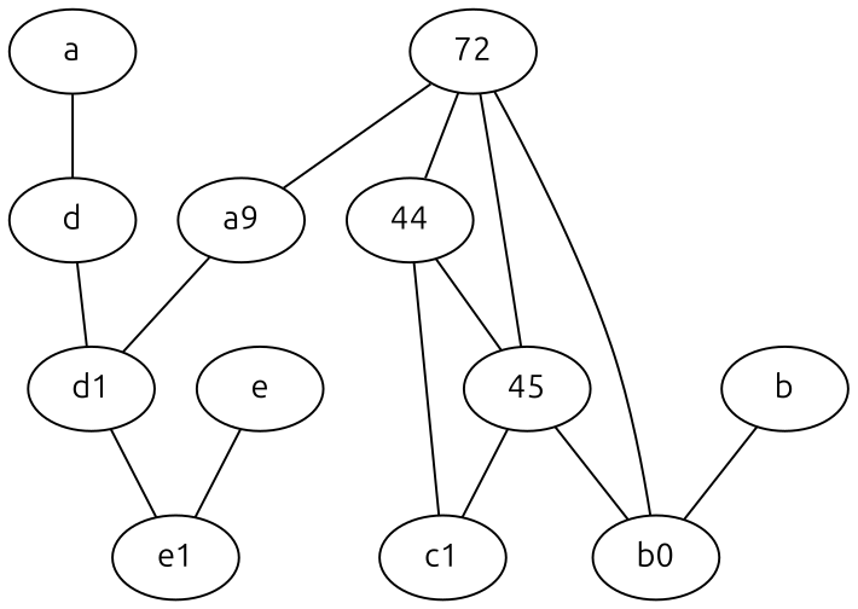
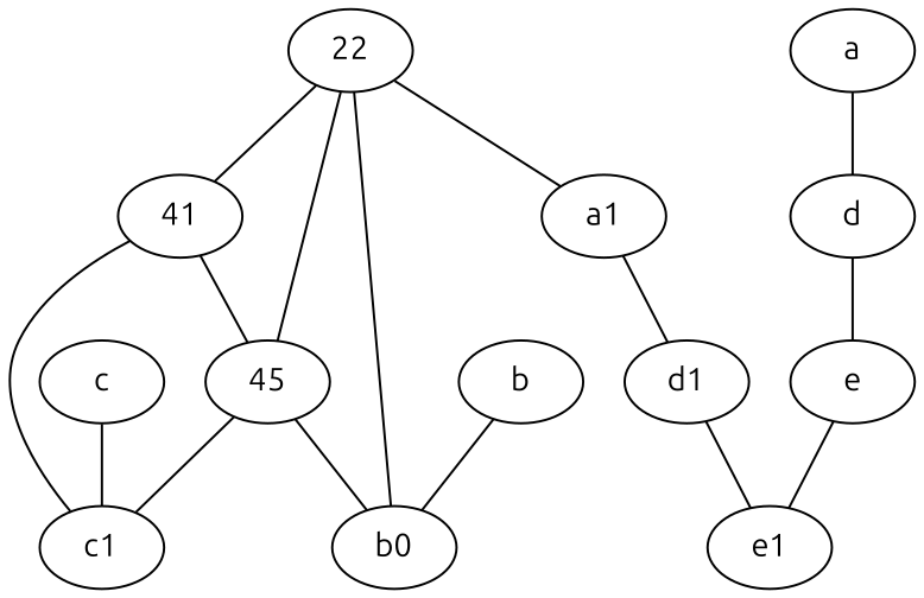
  graph {
    fontname=Ubuntu
    node [fontname=Ubuntu labelfontsize=50]
    edge [fontname=Ubuntu]
    d
    d1
    e1
    a
-   a1 [label=a9]
-   41 [label=44]
+   a1
+   41
    c1
    45
    n9 [label=b0]
-   22 [label=72]
+   22
+   c
    e
    b
-   d -- d1
+   d -- e
    d1 -- e1
    a -- d
    a1 -- d1
    41 -- c1
    41 -- 45
    45 -- c1
    45 -- n9
    22 -- a1
    22 -- 41
    22 -- 45
    22 -- n9
+   c -- c1
    e -- e1
    b -- n9
  }
